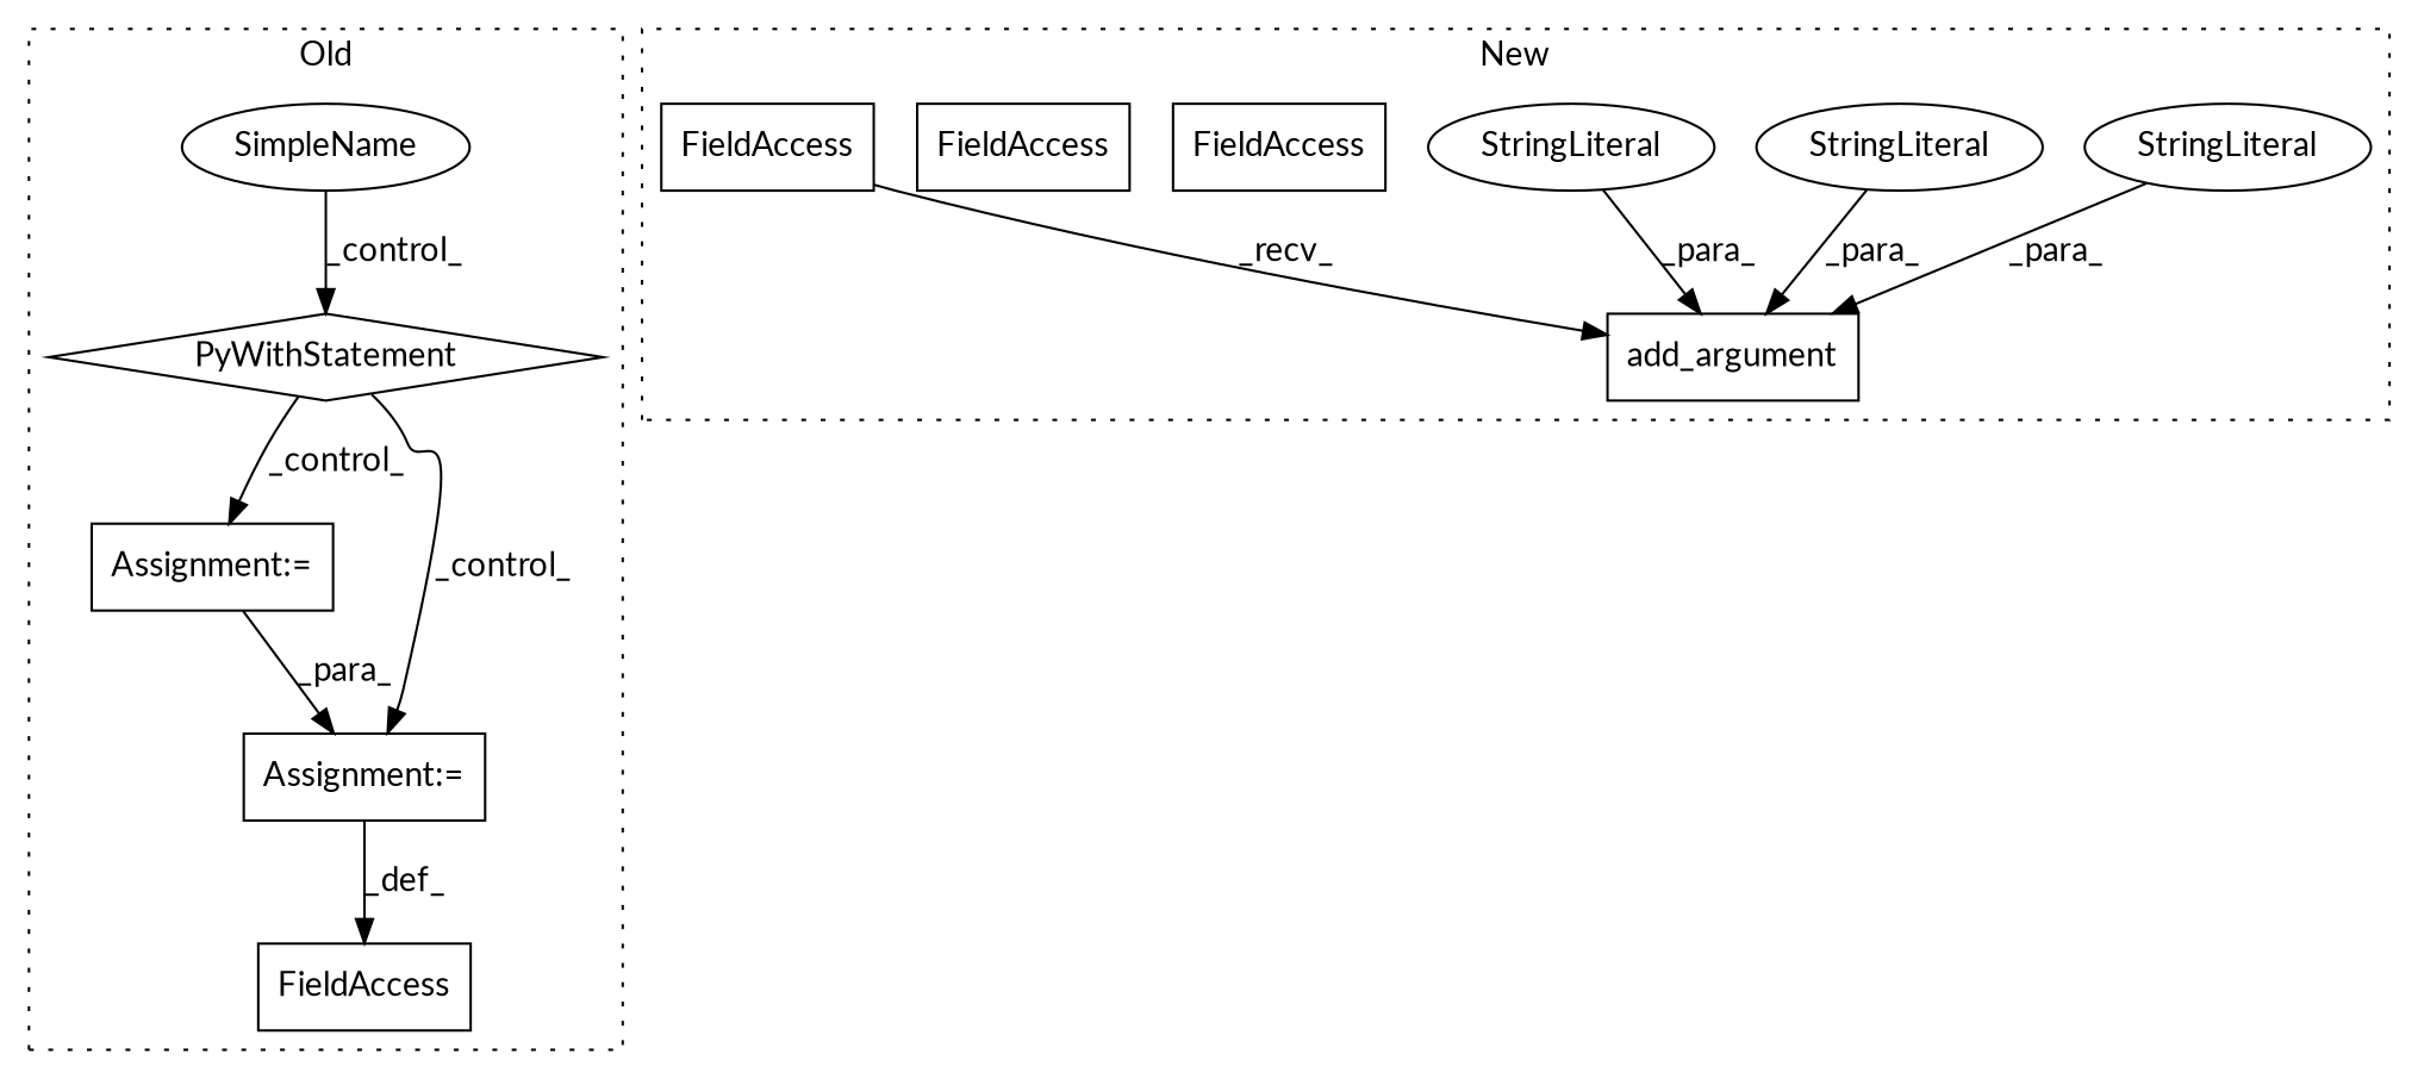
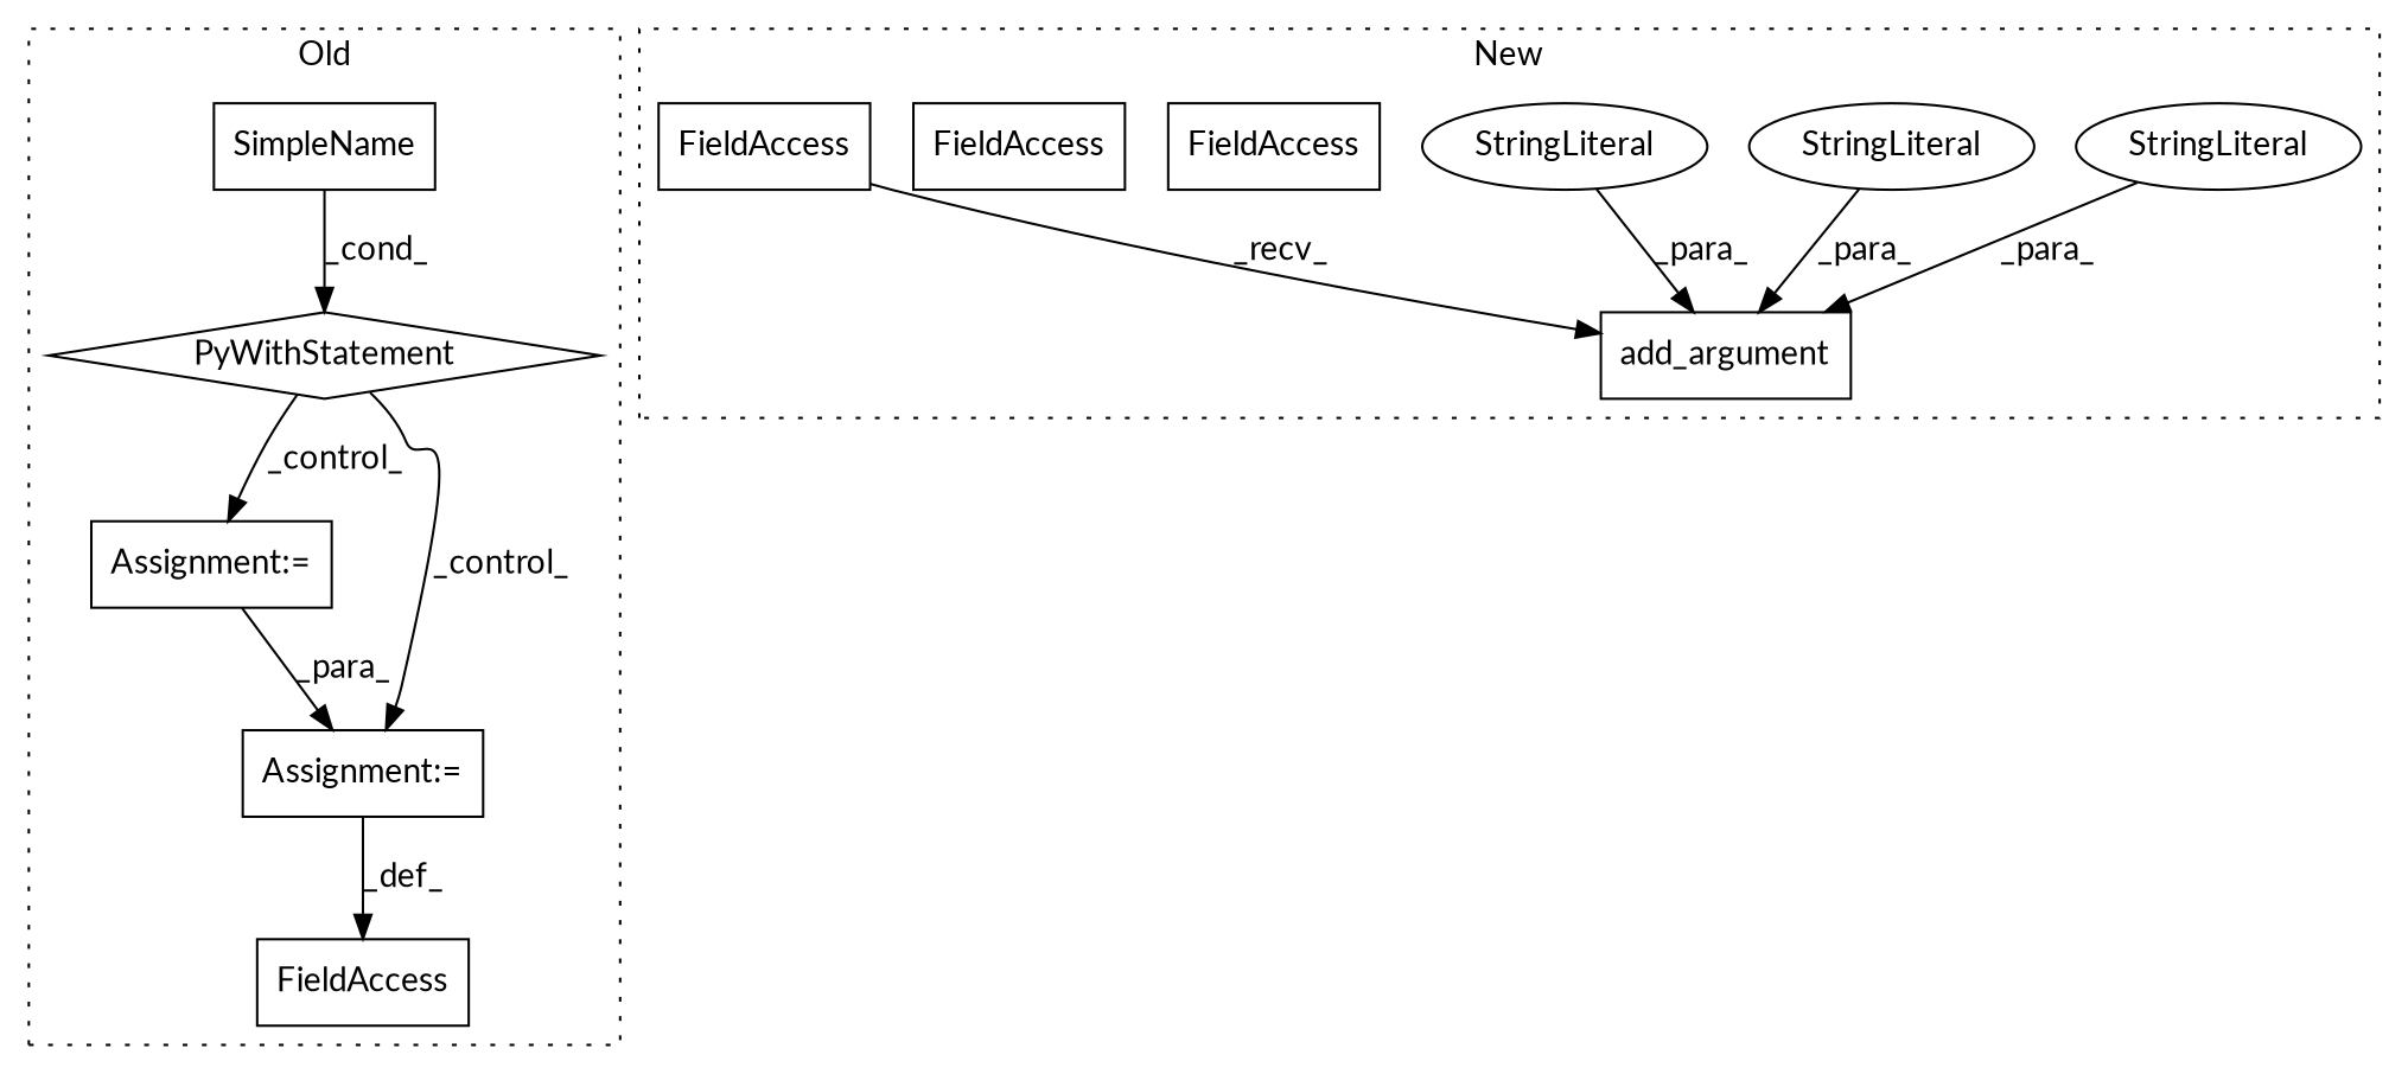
  digraph {
    fontname=Lato
    node [a=22 fontname=Lato l=6 s=2786 shape=box]
    edge [fontname=Lato]
    n1 [a=104 l="10,2" label=PyWithStatement s="2796,2828" shape=diamond]
    n2 [a=7 l=1 label="Assignment:=" s=2890]
-   n3 [a=42 label=SimpleName shape=ellipse l="" s=""]
+   n3 [a=42 label=SimpleName l="" s=""]
    n4 [a=7 l=1 label="Assignment:=" s=2932]
    n5 [l=8 label=FieldAccess s=3124]
    n6 [a=32 l="13,1" label=add_argument s="2793,2862"]
    n7 [a=45 l=30 label=StringLiteral s=2832 shape=ellipse]
    n8 [a=45 l=12 label=StringLiteral s=2806 shape=ellipse]
    n9 [a=45 l=12 label=StringLiteral s=2819 shape=ellipse]
    n10 [label=FieldAccess]
    n11 [label=FieldAccess s=2581]
    n12 [label=FieldAccess]
    subgraph cluster_1 {
      label=Old
      style=dotted
      n1
      n2
      n3
      n4
      n5
    }
    subgraph cluster_2 {
      label=New
      style=dotted
      n6
      n7
      n8
      n9
      n10
      n11
      n12
    }
    n1 -> n2 [label=_control_]
    n1 -> n4 [label=_control_]
    n2 -> n4 [label=_para_]
-   n3 -> n1 [label=_control_]
+   n3 -> n1 [label=_cond_]
    n4 -> n5 [label=_def_]
    n7 -> n6 [label=_para_]
    n8 -> n6 [label=_para_]
    n9 -> n6 [label=_para_]
    n12 -> n6 [label=_recv_]
  }
